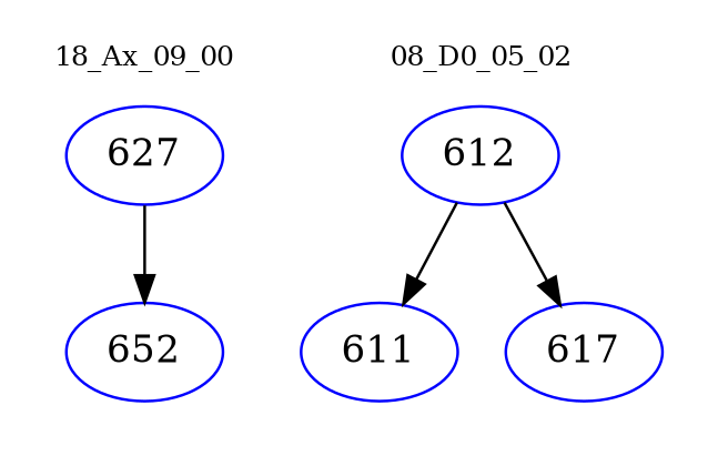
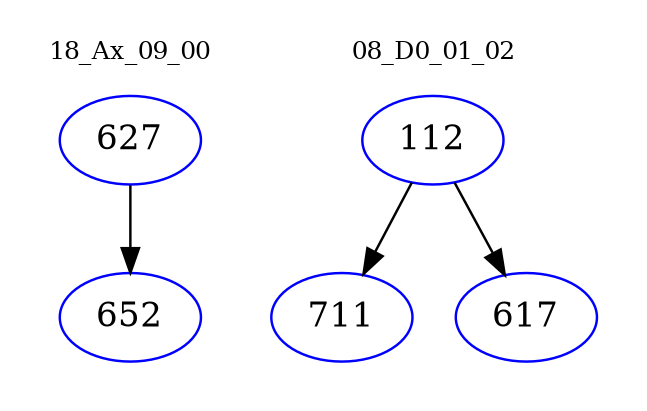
  digraph {
    node [color=blue]
    edge [color=black]
    n1 [label=627]
    n2 [label=652]
-   n3 [label=612]
-   n4 [label=611]
+   n3 [label=112]
+   n4 [label=711]
    n5 [label=617]
    subgraph cluster_1 {
      color=white
      fontsize=10
      label="18_Ax_09_00"
      n1
      n2
    }
    subgraph cluster_2 {
      color=white
      fontsize=10
-     label="08_D0_05_02"
+     label="08_D0_01_02"
      n3
      n4
      n5
    }
    n1 -> n2
    n3 -> n4
    n3 -> n5
  }
